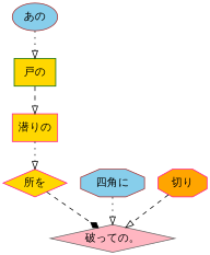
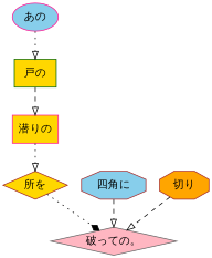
  digraph {
    node [color=deeppink fillcolor=gold shape=box style=filled]
    edge [arrowhead=onormal style=dashed]
-   n1 [color=brown fillcolor=skyblue label="あの" shape=ellipse]
+   n1 [fillcolor=skyblue label="あの" shape=ellipse]
    n2 [color=darkgreen label="戸の"]
    n3 [label="潜りの"]
-   n4 [label="所を" shape=diamond]
+   n4 [color=brown label="所を" shape=diamond]
    n5 [color=gray40 fillcolor=lightpink label="破っての。" shape=diamond]
    n6 [color=brown fillcolor=skyblue label="四角に" shape=octagon]
-   n7 [fillcolor=orange label="切り" shape=octagon]
+   n7 [color=brown fillcolor=orange label="切り" shape=octagon]
    n1 -> n2 [style=dotted]
    n2 -> n3
    n3 -> n4 [style=dotted]
-   n4 -> n5 [arrowhead=diamond]
-   n6 -> n5 [style=dotted]
+   n4 -> n5 [arrowhead=diamond style=dotted]
+   n6 -> n5
    n7 -> n5
  }
